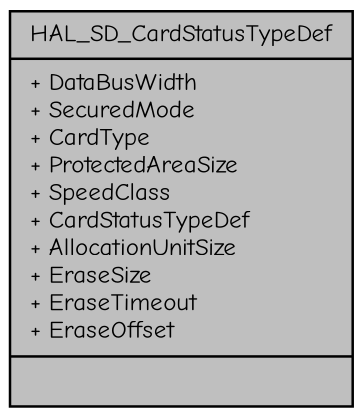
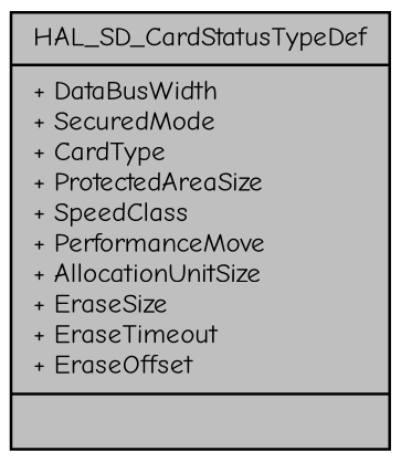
  digraph {
    fontname="Comic Neue"
-   n1 [color=black fillcolor=grey75 fontcolor=black fontname="Comic Neue" fontsize=10 height=0.2 label="{HAL_SD_CardStatusTypeDef\n|+ DataBusWidth\l+ SecuredMode\l+ CardType\l+ ProtectedAreaSize\l+ SpeedClass\l+ CardStatusTypeDef\l+ AllocationUnitSize\l+ EraseSize\l+ EraseTimeout\l+ EraseOffset\l|}" shape=record style=filled width=0.4]
+   n1 [color=black fillcolor=grey75 fontcolor=black fontname="Comic Neue" fontsize=10 height=0.2 label="{HAL_SD_CardStatusTypeDef\n|+ DataBusWidth\l+ SecuredMode\l+ CardType\l+ ProtectedAreaSize\l+ SpeedClass\l+ PerformanceMove\l+ AllocationUnitSize\l+ EraseSize\l+ EraseTimeout\l+ EraseOffset\l|}" shape=record style=filled width=0.4]
  }
